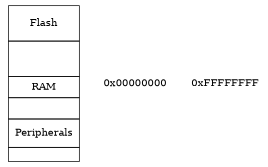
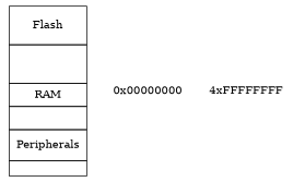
  digraph {
    node [shape=none]
    n1 [label=<                  <TABLE BORDER="0" CELLBORDER="1" CELLSPACING="0" CELLPADDING="1">                  <TR><TD width="100" height="50" fixedsize="true">Flash</TD></TR>                  <TR><TD width="100" height="50" fixedsize="true"></TD></TR>                  <TR><TD width="100" height="30" fixedsize="true">RAM</TD></TR>                  <TR><TD width="100" height="30" fixedsize="true"></TD></TR>                  <TR><TD width="100" height="40" fixedsize="true">Peripherals</TD></TR>                  <TR><TD width="100" height="20" fixedsize="true"></TD></TR>                  </TABLE>>]
    n2 [label="0x00000000"]
-   n3 [label="0xFFFFFFFF"]
+   n3 [label="4xFFFFFFFF"]
  }
